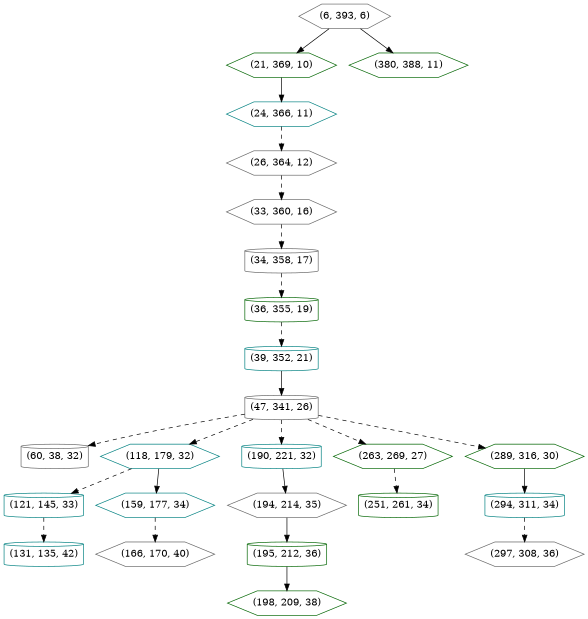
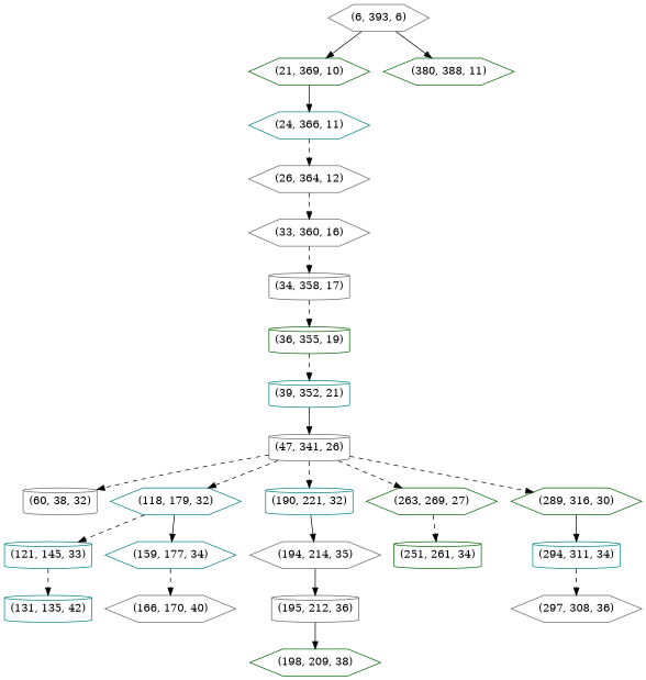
  digraph {
    node [color=gray40 shape=hexagon]
    edge [style=dashed]
    "(21, 369, 10)" [color=darkgreen]
    "(6, 393, 6)"
    "(380, 388, 11)" [color=darkgreen]
    "(24, 366, 11)" [color=teal]
    "(26, 364, 12)"
    "(33, 360, 16)"
    "(34, 358, 17)" [shape=cylinder]
    "(36, 355, 19)" [color=darkgreen shape=cylinder]
    "(39, 352, 21)" [color=teal shape=cylinder]
    "(47, 341, 26)" [shape=cylinder]
    n11 [label="(60, 38, 32)" shape=cylinder]
    "(118, 179, 32)" [color=teal]
    "(190, 221, 32)" [color=teal shape=cylinder]
    n14 [color=darkgreen label="(263, 269, 27)"]
    "(289, 316, 30)" [color=darkgreen]
    "(121, 145, 33)" [color=teal shape=cylinder]
    "(159, 177, 34)" [color=teal]
    "(194, 214, 35)"
    "(251, 261, 34)" [color=darkgreen shape=cylinder]
    "(294, 311, 34)" [color=teal shape=cylinder]
    "(131, 135, 42)" [color=teal shape=cylinder]
    "(166, 170, 40)"
-   "(195, 212, 36)" [color=darkgreen shape=cylinder]
+   "(195, 212, 36)" [shape=cylinder]
    "(198, 209, 38)" [color=darkgreen]
    "(297, 308, 36)"
    "(21, 369, 10)" -> "(24, 366, 11)" [style=solid]
    "(6, 393, 6)" -> "(21, 369, 10)" [style=solid]
    "(6, 393, 6)" -> "(380, 388, 11)" [style=solid]
    "(24, 366, 11)" -> "(26, 364, 12)"
    "(26, 364, 12)" -> "(33, 360, 16)"
    "(33, 360, 16)" -> "(34, 358, 17)"
    "(34, 358, 17)" -> "(36, 355, 19)"
    "(36, 355, 19)" -> "(39, 352, 21)"
    "(39, 352, 21)" -> "(47, 341, 26)" [style=solid]
    "(47, 341, 26)" -> n11
    "(47, 341, 26)" -> "(118, 179, 32)"
    "(47, 341, 26)" -> "(190, 221, 32)"
    "(47, 341, 26)" -> n14
    "(47, 341, 26)" -> "(289, 316, 30)"
    "(118, 179, 32)" -> "(121, 145, 33)"
    "(118, 179, 32)" -> "(159, 177, 34)" [style=solid]
    "(190, 221, 32)" -> "(194, 214, 35)" [style=solid]
    n14 -> "(251, 261, 34)"
    "(289, 316, 30)" -> "(294, 311, 34)" [style=solid]
    "(121, 145, 33)" -> "(131, 135, 42)"
    "(159, 177, 34)" -> "(166, 170, 40)"
    "(194, 214, 35)" -> "(195, 212, 36)" [style=solid]
    "(294, 311, 34)" -> "(297, 308, 36)"
    "(195, 212, 36)" -> "(198, 209, 38)" [style=solid]
  }
